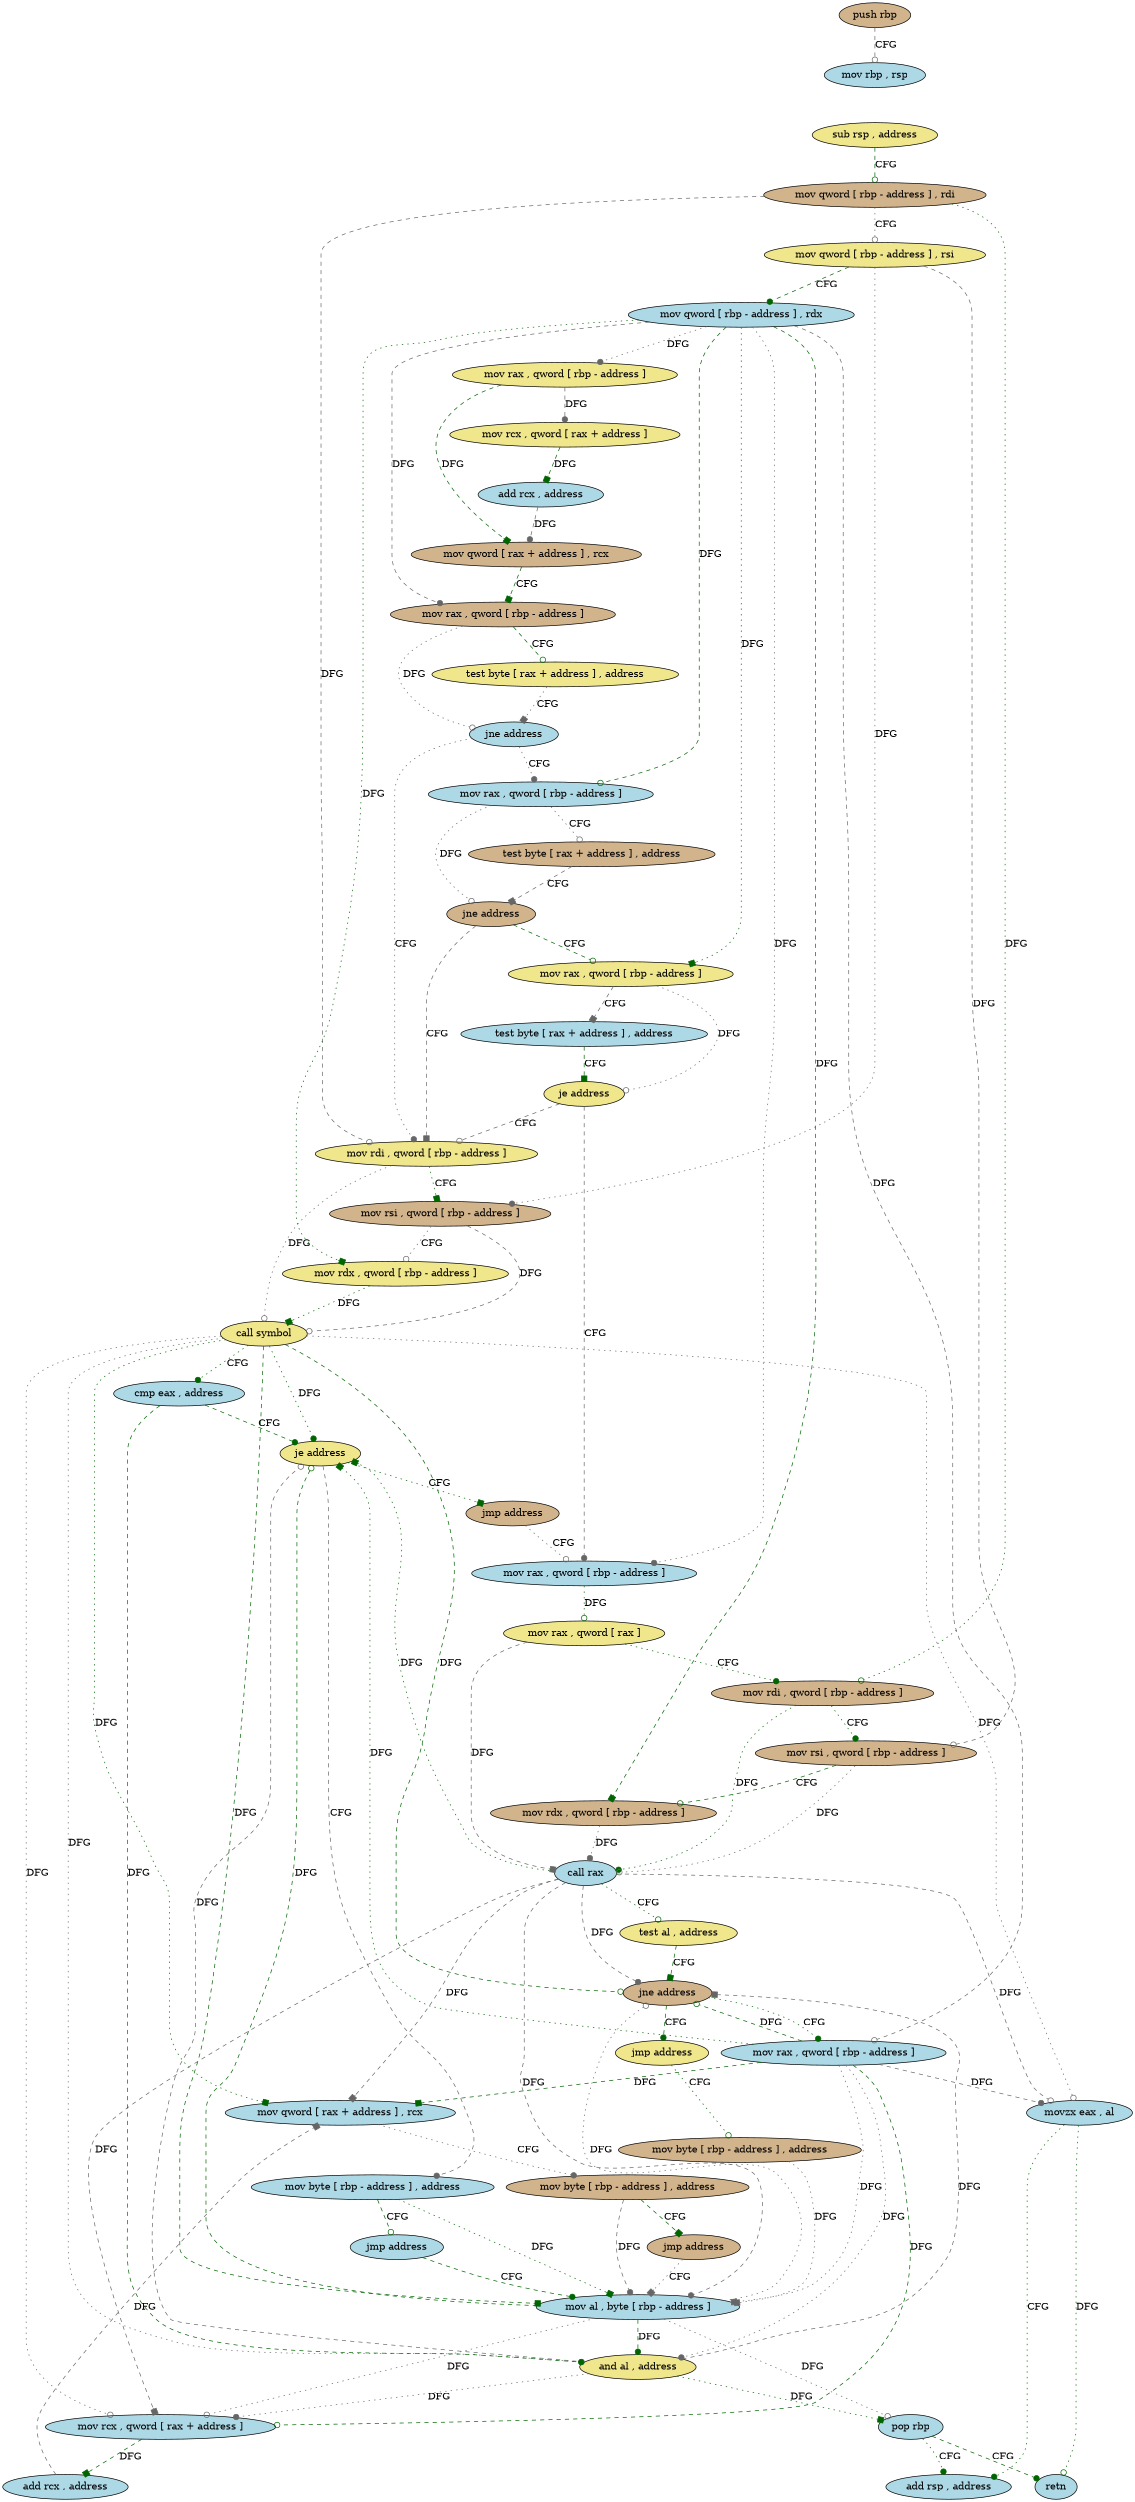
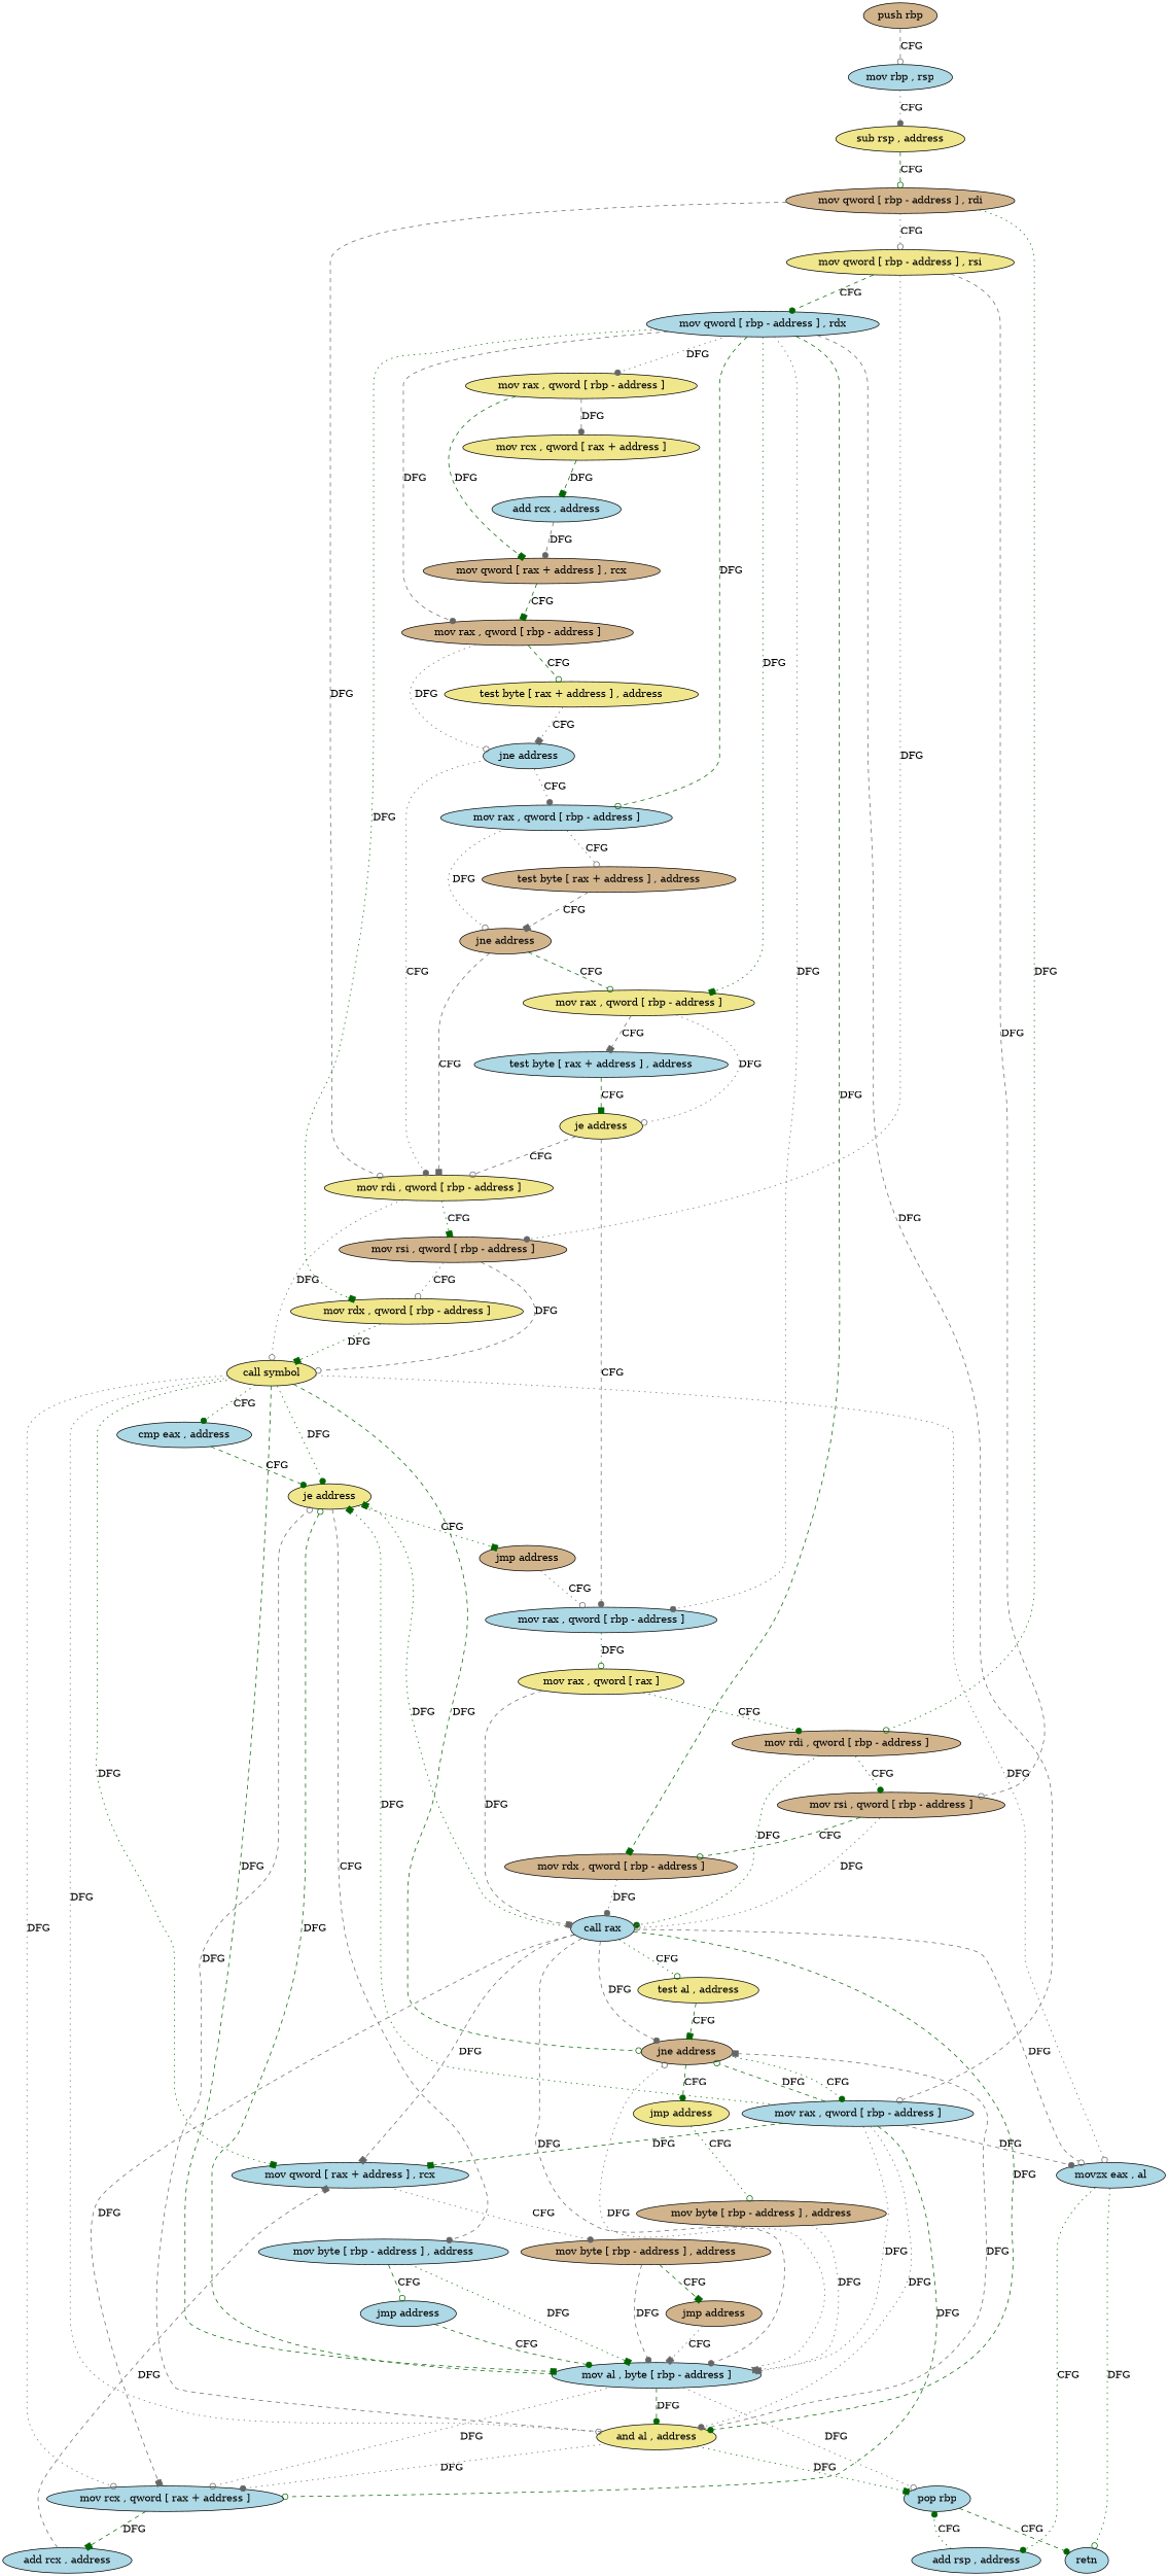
  digraph {
    node [fillcolor=lightblue style=filled]
    edge [arrowhead=odot color=gray40 style=dashed]
    n1 [fillcolor=tan label="push rbp"]
    n2 [label="mov rbp , rsp"]
    n3 [fillcolor=khaki label="sub rsp , address"]
    n4 [fillcolor=tan label="mov qword [ rbp - address ] , rdi"]
    n5 [fillcolor=khaki label="mov qword [ rbp - address ] , rsi"]
    n6 [fillcolor=khaki label="mov rdi , qword [ rbp - address ]"]
    n7 [fillcolor=tan label="mov rdi , qword [ rbp - address ]"]
    n8 [label="mov qword [ rbp - address ] , rdx"]
    n9 [fillcolor=tan label="mov rsi , qword [ rbp - address ]"]
    n10 [fillcolor=tan label="mov rsi , qword [ rbp - address ]"]
    n11 [fillcolor=khaki label="call symbol"]
    n12 [label="call rax"]
    n13 [fillcolor=khaki label="mov rax , qword [ rbp - address ]"]
    n14 [fillcolor=tan label="mov rax , qword [ rbp - address ]"]
    n15 [label="mov rax , qword [ rbp - address ]"]
    n16 [fillcolor=khaki label="mov rdx , qword [ rbp - address ]"]
    n17 [fillcolor=khaki label="mov rax , qword [ rbp - address ]"]
    n18 [label="mov rax , qword [ rbp - address ]"]
    n19 [fillcolor=tan label="mov rdx , qword [ rbp - address ]"]
    n20 [label="mov rax , qword [ rbp - address ]"]
    n21 [fillcolor=khaki label="mov rcx , qword [ rax + address ]"]
    n22 [fillcolor=tan label="mov qword [ rax + address ] , rcx"]
    n23 [fillcolor=khaki label="test byte [ rax + address ] , address"]
    n24 [label="jne address"]
    n25 [fillcolor=tan label="test byte [ rax + address ] , address"]
    n26 [fillcolor=tan label="jne address"]
    n27 [label="test byte [ rax + address ] , address"]
    n28 [fillcolor=khaki label="je address"]
    n29 [fillcolor=khaki label="mov rax , qword [ rax ]"]
    n30 [fillcolor=khaki label="je address"]
    n31 [label="mov al , byte [ rbp - address ]"]
    n32 [fillcolor=tan label="jne address"]
    n33 [fillcolor=khaki label="and al , address"]
    n34 [label="movzx eax , al"]
    n35 [label="mov rcx , qword [ rax + address ]"]
    n36 [label="mov qword [ rax + address ] , rcx"]
    n37 [label="add rcx , address"]
    n38 [label="cmp eax , address"]
    n39 [fillcolor=tan label="jmp address"]
    n40 [label="mov byte [ rbp - address ] , address"]
    n41 [label="pop rbp"]
    n42 [fillcolor=khaki label="jmp address"]
    n43 [label="add rsp , address"]
    n44 [label=retn]
    n45 [label="add rcx , address"]
    n46 [fillcolor=tan label="mov byte [ rbp - address ] , address"]
    n47 [label="jmp address"]
    n48 [fillcolor=khaki label="test al , address"]
    n49 [fillcolor=tan label="mov byte [ rbp - address ] , address"]
    n50 [fillcolor=tan label="jmp address"]
    n1 -> n2 [label=CFG]
+   n2 -> n3 [arrowhead=dot label=CFG style=dotted]
    n3 -> n4 [color=darkgreen label=CFG]
    n4 -> n5 [label=CFG style=dotted]
    n4 -> n6 [label=DFG]
    n4 -> n7 [color=darkgreen label=DFG style=dotted]
    n5 -> n8 [arrowhead=dot color=darkgreen label=CFG]
    n5 -> n9 [arrowhead=dot label=DFG style=dotted]
    n5 -> n10 [label=DFG]
    n6 -> n9 [arrowhead=box color=darkgreen label=CFG style=dotted]
    n6 -> n11 [label=DFG style=dotted]
    n7 -> n10 [arrowhead=dot color=darkgreen label=CFG style=dotted]
    n7 -> n12 [arrowhead=dot color=darkgreen label=DFG style=dotted]
    n8 -> n13 [arrowhead=dot label=DFG style=dotted]
    n8 -> n14 [arrowhead=dot label=DFG]
    n8 -> n15 [color=darkgreen label=DFG]
    n8 -> n16 [arrowhead=box color=darkgreen label=DFG style=dotted]
    n8 -> n17 [arrowhead=box color=darkgreen label=DFG style=dotted]
    n8 -> n18 [arrowhead=dot label=DFG style=dotted]
    n8 -> n19 [arrowhead=box color=darkgreen label=DFG]
    n8 -> n20 [label=DFG]
    n9 -> n11 [label=DFG]
    n9 -> n16 [label=CFG style=dotted]
    n10 -> n12 [label=DFG style=dotted]
    n10 -> n19 [color=darkgreen label=CFG]
    n11 -> n30 [arrowhead=dot color=darkgreen label=DFG style=dotted]
    n11 -> n31 [arrowhead=box color=darkgreen label=DFG]
    n11 -> n32 [color=darkgreen label=DFG]
    n11 -> n33 [label=DFG style=dotted]
    n11 -> n34 [label=DFG style=dotted]
    n11 -> n35 [label=DFG style=dotted]
    n11 -> n36 [arrowhead=box color=darkgreen label=DFG style=dotted]
    n11 -> n38 [arrowhead=dot color=darkgreen label=CFG style=dotted]
    n12 -> n30 [arrowhead=box color=darkgreen label=DFG style=dotted]
    n12 -> n31 [arrowhead=dot label=DFG]
    n12 -> n32 [arrowhead=dot label=DFG]
-   n38 -> n33 [arrowhead=dot color=darkgreen label=DFG]
+   n12 -> n33 [arrowhead=dot color=darkgreen label=DFG]
    n12 -> n34 [label=DFG]
    n12 -> n35 [arrowhead=box label=DFG]
    n12 -> n36 [arrowhead=box label=DFG]
    n12 -> n48 [color=darkgreen label=CFG style=dotted]
    n13 -> n21 [arrowhead=dot label=DFG]
    n13 -> n22 [arrowhead=box color=darkgreen label=DFG]
    n14 -> n23 [color=darkgreen label=CFG]
    n14 -> n24 [label=DFG style=dotted]
    n15 -> n25 [label=CFG style=dotted]
    n15 -> n26 [label=DFG style=dotted]
    n16 -> n11 [arrowhead=box color=darkgreen label=DFG style=dotted]
    n17 -> n27 [arrowhead=box label=CFG]
    n17 -> n28 [label=DFG style=dotted]
    n18 -> n29 [color=darkgreen label=DFG style=dotted]
    n19 -> n12 [arrowhead=dot label=DFG style=dotted]
    n20 -> n30 [arrowhead=box color=darkgreen label=DFG style=dotted]
    n20 -> n31 [arrowhead=box label=DFG style=dotted]
    n20 -> n32 [color=darkgreen label=DFG]
    n20 -> n33 [arrowhead=dot label=DFG style=dotted]
    n20 -> n34 [arrowhead=dot label=DFG]
    n20 -> n35 [color=darkgreen label=DFG]
    n20 -> n36 [arrowhead=box color=darkgreen label=DFG]
    n21 -> n37 [arrowhead=box color=darkgreen label=DFG]
    n22 -> n14 [arrowhead=box color=darkgreen label=CFG]
    n23 -> n24 [arrowhead=box label=CFG style=dotted]
    n24 -> n6 [arrowhead=dot label=CFG style=dotted]
    n24 -> n15 [arrowhead=dot label=CFG style=dotted]
    n25 -> n26 [arrowhead=box label=CFG]
    n26 -> n6 [arrowhead=box label=CFG]
    n26 -> n17 [color=darkgreen label=CFG]
    n27 -> n28 [arrowhead=box color=darkgreen label=CFG]
    n28 -> n6 [label=CFG]
    n28 -> n18 [arrowhead=dot label=CFG]
    n29 -> n7 [arrowhead=dot color=darkgreen label=CFG style=dotted]
    n29 -> n12 [arrowhead=box label=DFG]
    n30 -> n39 [arrowhead=box color=darkgreen label=CFG style=dotted]
    n30 -> n40 [arrowhead=dot label=CFG]
    n31 -> n30 [color=darkgreen label=DFG]
    n31 -> n32 [label=DFG style=dotted]
    n31 -> n33 [arrowhead=dot color=darkgreen label=DFG]
    n31 -> n35 [label=DFG style=dotted]
    n31 -> n41 [label=DFG style=dotted]
    n32 -> n20 [arrowhead=dot color=darkgreen label=CFG style=dotted]
    n32 -> n42 [arrowhead=dot color=darkgreen label=CFG]
    n33 -> n30 [label=DFG]
    n33 -> n32 [arrowhead=box label=DFG]
    n33 -> n35 [arrowhead=dot label=DFG style=dotted]
    n33 -> n41 [arrowhead=box color=darkgreen label=DFG style=dotted]
    n34 -> n43 [arrowhead=dot color=darkgreen label=CFG style=dotted]
    n34 -> n44 [color=darkgreen label=DFG style=dotted]
    n35 -> n45 [arrowhead=box color=darkgreen label=DFG]
    n36 -> n46 [arrowhead=dot label=CFG style=dotted]
    n37 -> n22 [arrowhead=dot label=DFG]
    n38 -> n30 [arrowhead=dot color=darkgreen label=CFG]
    n39 -> n18 [label=CFG style=dotted]
    n40 -> n31 [arrowhead=box color=darkgreen label=DFG style=dotted]
    n40 -> n47 [color=darkgreen label=CFG]
    n41 -> n44 [arrowhead=dot color=darkgreen label=CFG]
    n42 -> n49 [color=darkgreen label=CFG style=dotted]
-   n41 -> n43 [arrowhead=dot color=darkgreen label=CFG style=dotted]
+   n43 -> n41 [arrowhead=dot color=darkgreen label=CFG style=dotted]
    n45 -> n36 [arrowhead=box label=DFG]
    n46 -> n31 [arrowhead=dot label=DFG]
    n46 -> n50 [arrowhead=box color=darkgreen label=CFG]
    n47 -> n31 [arrowhead=dot color=darkgreen label=CFG]
    n48 -> n32 [arrowhead=box color=darkgreen label=CFG]
    n49 -> n31 [arrowhead=box label=DFG style=dotted]
    n50 -> n31 [arrowhead=box label=CFG style=dotted]
  }
